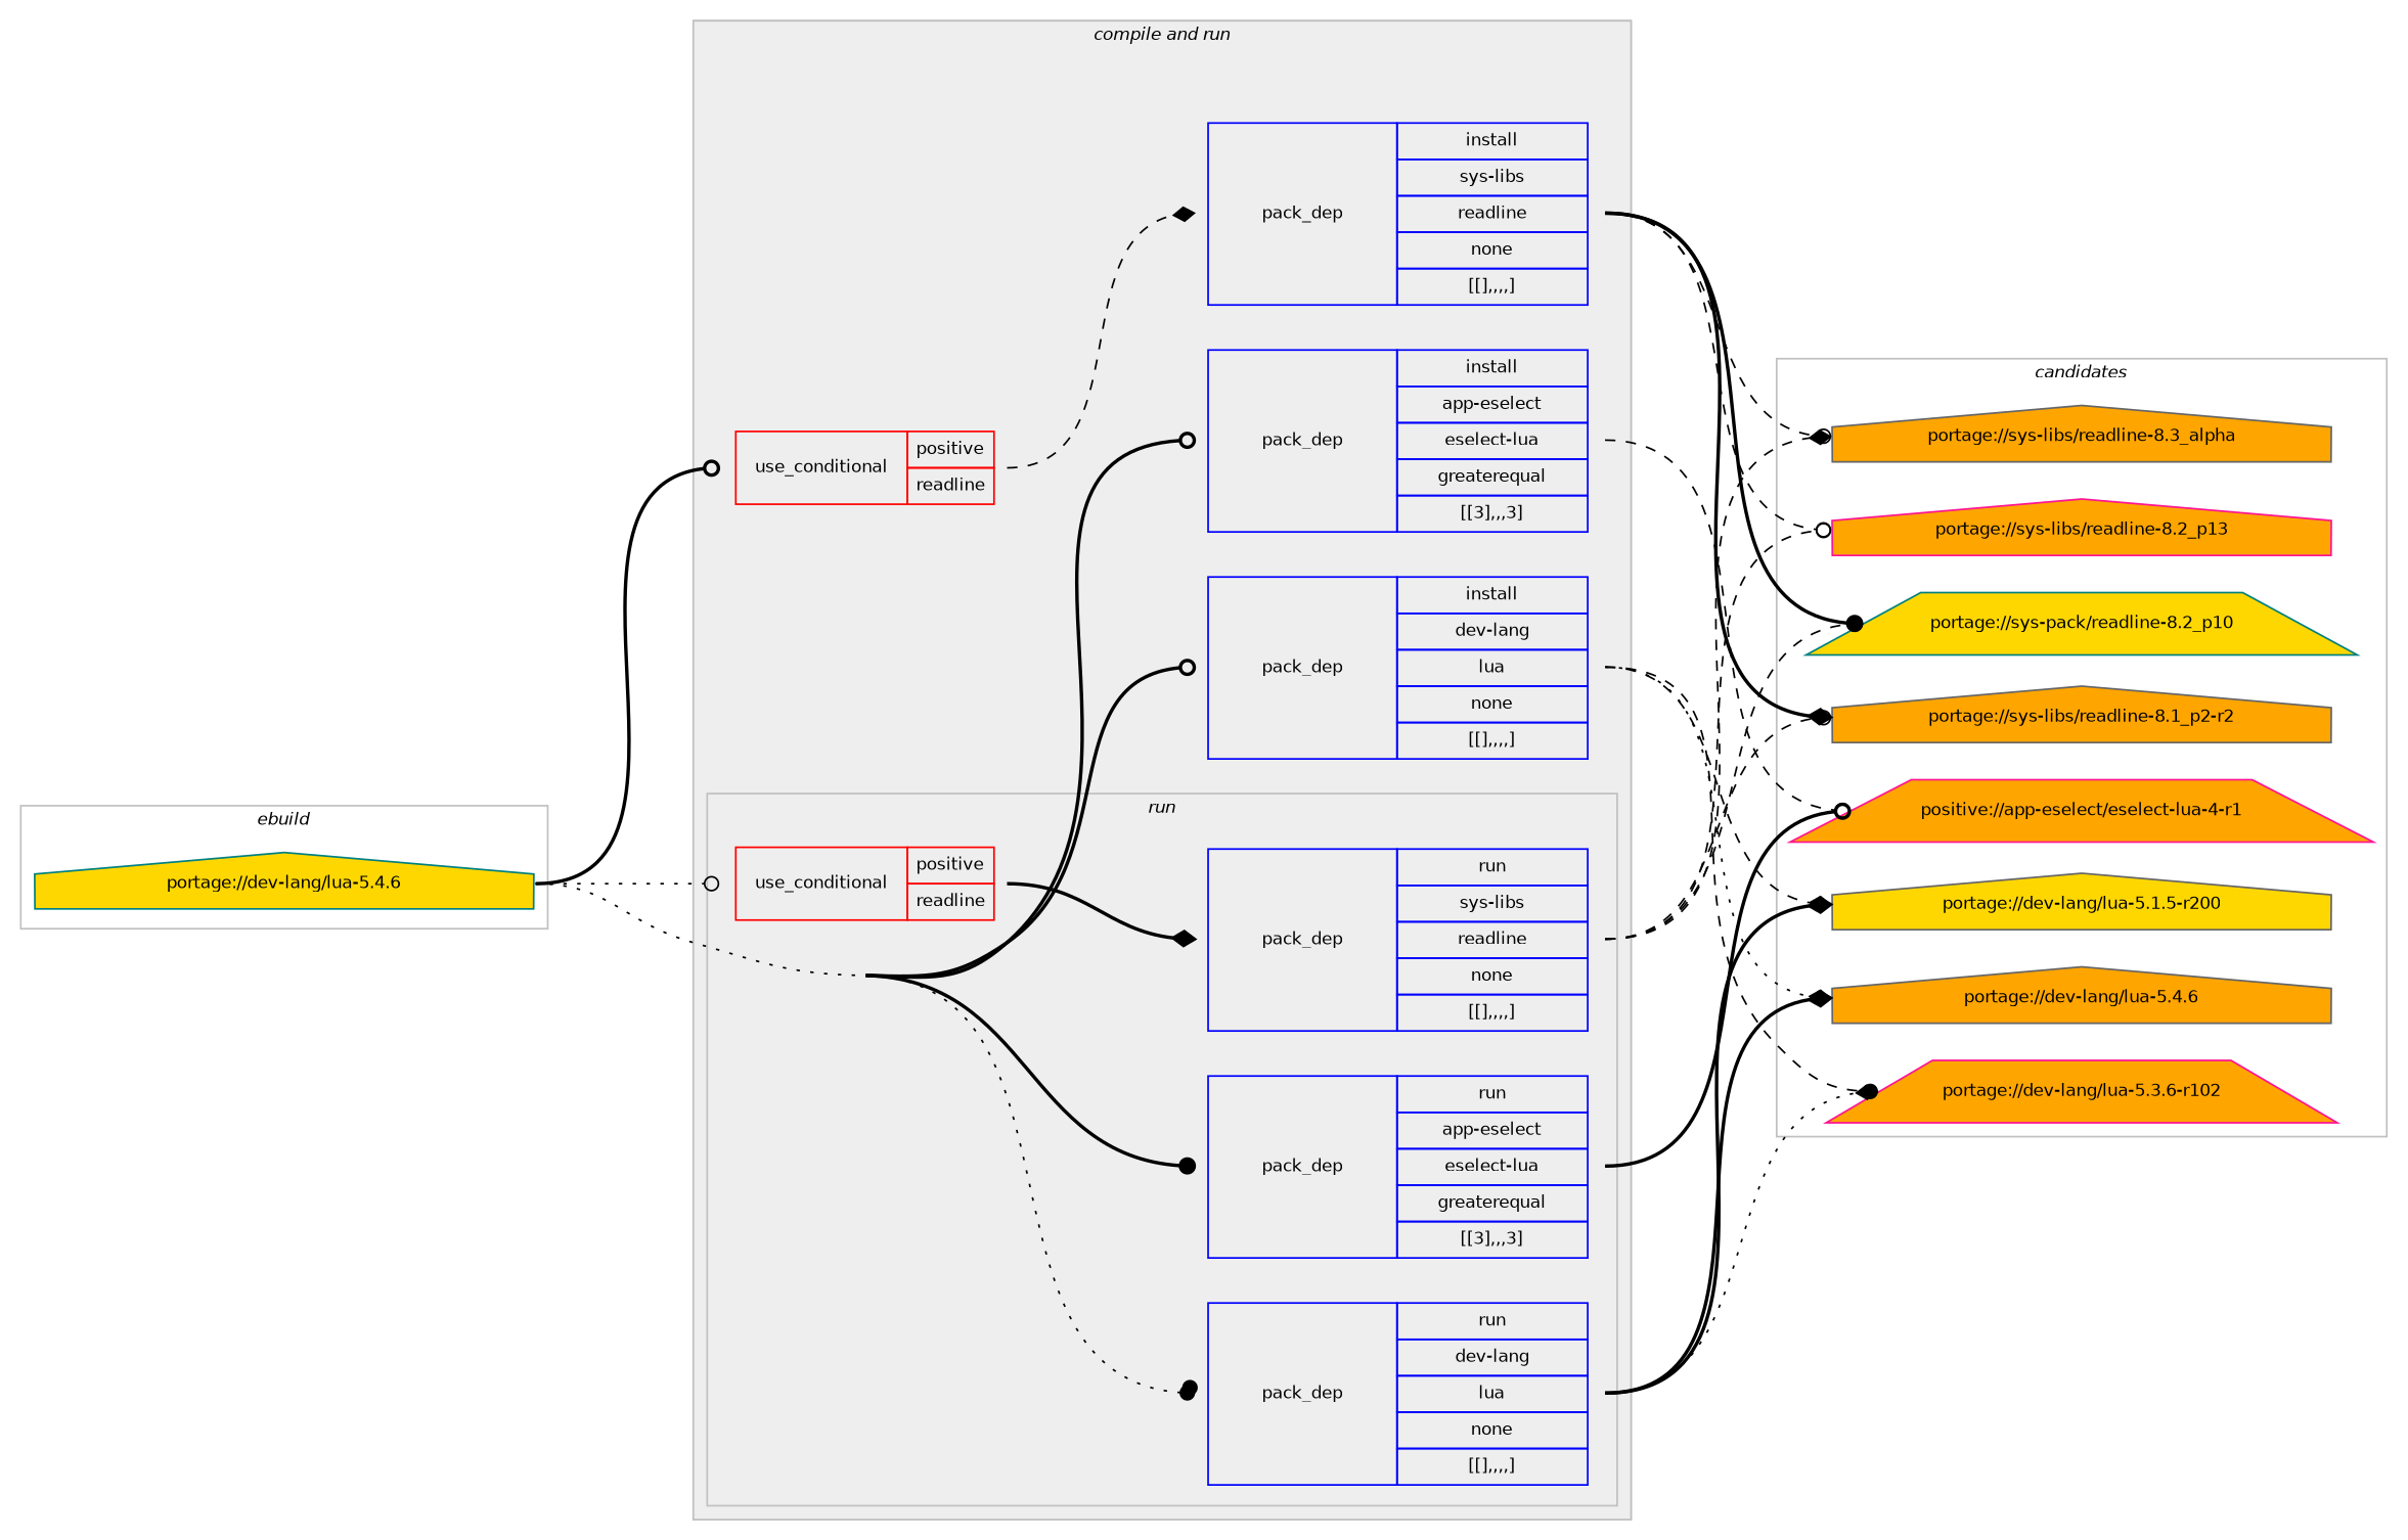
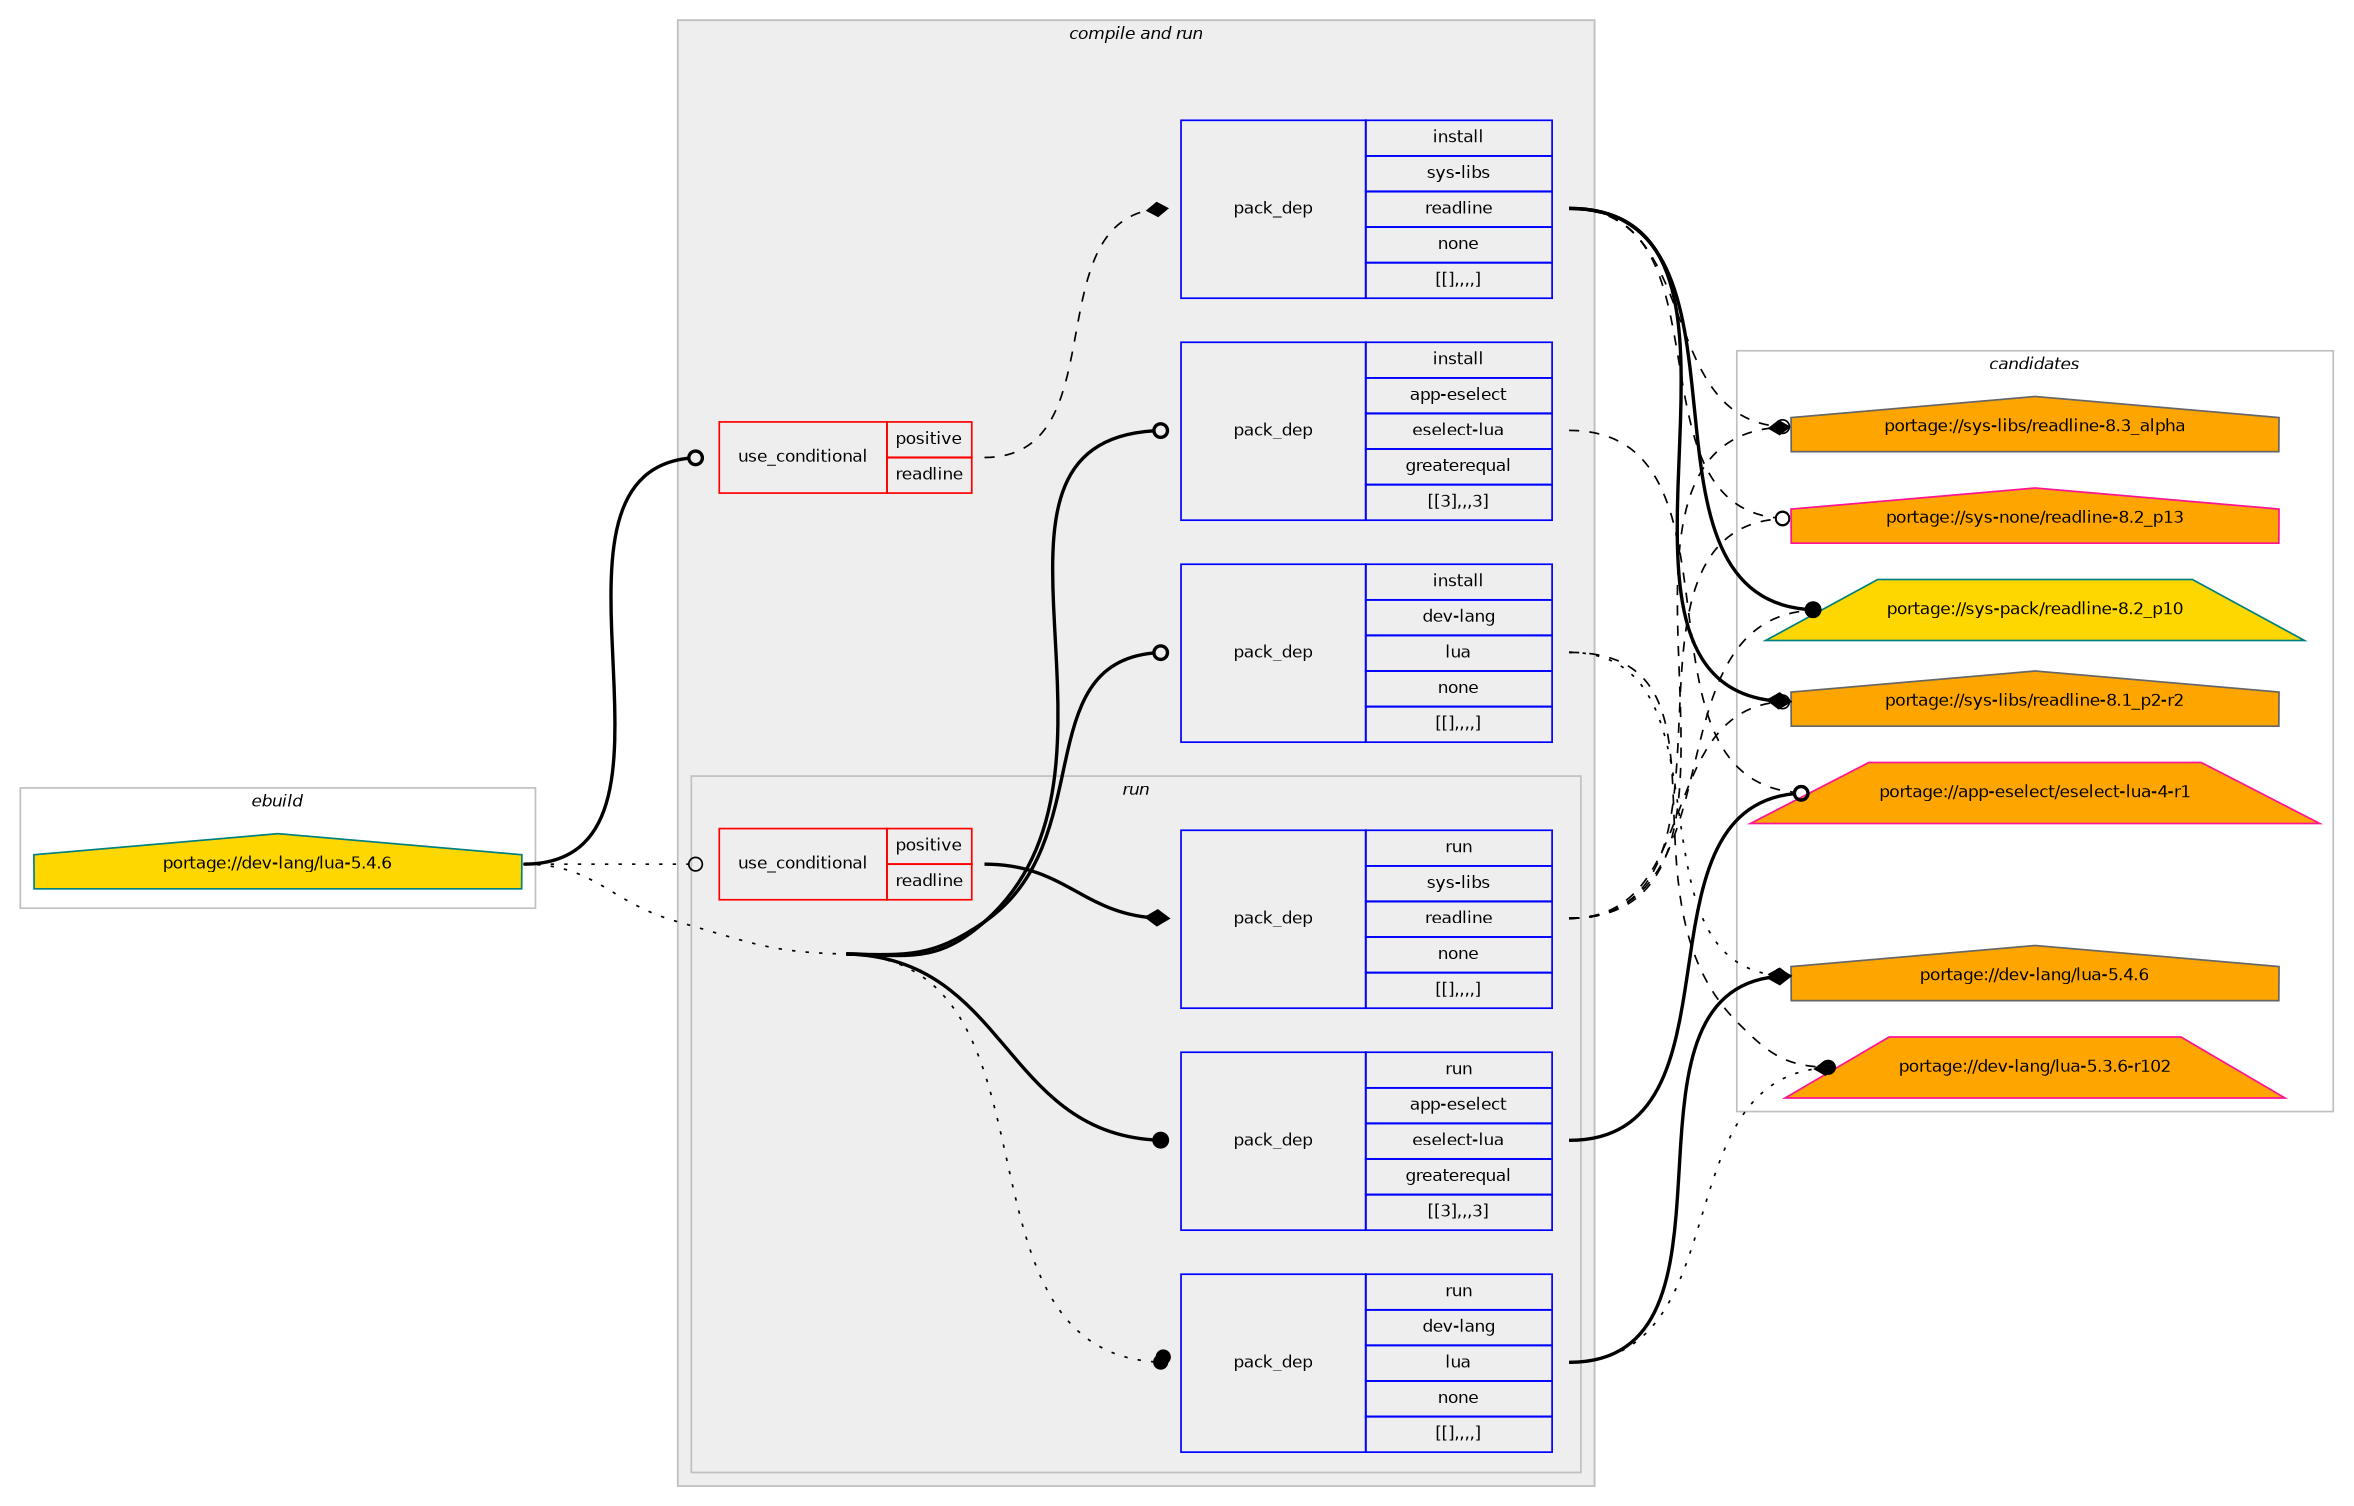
  digraph {
    compound=true
    concentrate=true
    fontname=Helvetica
    fontsize=10
    newrank=true
    rankdir=LR
    ranksep=1.5
    node [color=blue fontname=Helvetica fontsize=10 shape=none style=filled]
    edge [arrowhead=odot headport=w style=bold tailport=e weight=100]
    n1 [color=teal fillcolor=gold label="portage://dev-lang/lua-5.4.6" shape=house width=4]
    n2 [label=<<TABLE BORDER="0" CELLBORDER="1" CELLSPACING="0" CELLPADDING="4" WIDTH="220"><TR><TD ROWSPAN="6" CELLPADDING="30">pack_dep</TD></TR><TR><TD WIDTH="110">install</TD></TR><TR><TD>sys-libs</TD></TR><TR><TD>readline</TD></TR><TR><TD>none</TD></TR><TR><TD>[[],,,,]</TD></TR></TABLE>> style=""]
    n3 [color=red label=<<TABLE BORDER="0" CELLBORDER="1" CELLSPACING="0" CELLPADDING="4"><TR><TD ROWSPAN="3" CELLPADDING="10">use_conditional</TD></TR><TR><TD>positive</TD></TR><TR><TD>readline</TD></TR></TABLE>> style=""]
    n4 [label=<<TABLE BORDER="0" CELLBORDER="1" CELLSPACING="0" CELLPADDING="4" WIDTH="220"><TR><TD ROWSPAN="6" CELLPADDING="30">pack_dep</TD></TR><TR><TD WIDTH="110">install</TD></TR><TR><TD>app-eselect</TD></TR><TR><TD>eselect-lua</TD></TR><TR><TD>greaterequal</TD></TR><TR><TD>[[3],,,3]</TD></TR></TABLE>> style=""]
    n5 [label=<<TABLE BORDER="0" CELLBORDER="1" CELLSPACING="0" CELLPADDING="4" WIDTH="220"><TR><TD ROWSPAN="6" CELLPADDING="30">pack_dep</TD></TR><TR><TD WIDTH="110">install</TD></TR><TR><TD>dev-lang</TD></TR><TR><TD>lua</TD></TR><TR><TD>none</TD></TR><TR><TD>[[],,,,]</TD></TR></TABLE>> style=""]
    n6 [label=<<TABLE BORDER="0" CELLBORDER="1" CELLSPACING="0" CELLPADDING="4" WIDTH="220"><TR><TD ROWSPAN="6" CELLPADDING="30">pack_dep</TD></TR><TR><TD WIDTH="110">run</TD></TR><TR><TD>sys-libs</TD></TR><TR><TD>readline</TD></TR><TR><TD>none</TD></TR><TR><TD>[[],,,,]</TD></TR></TABLE>> style=""]
    n7 [color=red label=<<TABLE BORDER="0" CELLBORDER="1" CELLSPACING="0" CELLPADDING="4"><TR><TD ROWSPAN="3" CELLPADDING="10">use_conditional</TD></TR><TR><TD>positive</TD></TR><TR><TD>readline</TD></TR></TABLE>> style=""]
    n8 [label=<<TABLE BORDER="0" CELLBORDER="1" CELLSPACING="0" CELLPADDING="4" WIDTH="220"><TR><TD ROWSPAN="6" CELLPADDING="30">pack_dep</TD></TR><TR><TD WIDTH="110">run</TD></TR><TR><TD>app-eselect</TD></TR><TR><TD>eselect-lua</TD></TR><TR><TD>greaterequal</TD></TR><TR><TD>[[3],,,3]</TD></TR></TABLE>> style=""]
    n9 [label=<<TABLE BORDER="0" CELLBORDER="1" CELLSPACING="0" CELLPADDING="4" WIDTH="220"><TR><TD ROWSPAN="6" CELLPADDING="30">pack_dep</TD></TR><TR><TD WIDTH="110">run</TD></TR><TR><TD>dev-lang</TD></TR><TR><TD>lua</TD></TR><TR><TD>none</TD></TR><TR><TD>[[],,,,]</TD></TR></TABLE>> style=""]
    n10 [color=gray40 fillcolor=orange label="portage://sys-libs/readline-8.3_alpha" shape=house width=4]
-   n11 [color=deeppink fillcolor=orange label="portage://sys-libs/readline-8.2_p13" shape=house width=4]
+   n11 [color=deeppink fillcolor=orange label="portage://sys-none/readline-8.2_p13" shape=house width=4]
    n12 [color=teal fillcolor=gold label="portage://sys-pack/readline-8.2_p10" shape=trapezium width=4]
    n13 [color=gray40 fillcolor=orange label="portage://sys-libs/readline-8.1_p2-r2" shape=house width=4]
-   n14 [color=deeppink fillcolor=orange label="positive://app-eselect/eselect-lua-4-r1" shape=trapezium width=4]
+   n14 [color=deeppink fillcolor=orange label="portage://app-eselect/eselect-lua-4-r1" shape=trapezium width=4]
    n15 [color=gray40 fillcolor=orange label="portage://dev-lang/lua-5.4.6" shape=house width=4]
    n16 [color=deeppink fillcolor=orange label="portage://dev-lang/lua-5.3.6-r102" shape=trapezium width=4]
-   n17 [color=gray40 fillcolor=gold label="portage://dev-lang/lua-5.1.5-r200" shape=house width=4]
    subgraph cluster_1 {
      color=gray
      label=<<i>dependencies</i>>
      subgraph cluster_2 {
        color=gray
        fillcolor="#eeeeee"
        label=<<i>compile</i>>
        style=filled
        subgraph sub_3 {
          color=gray
          fillcolor="#eeeeee"
          label=<<i>compile</i>>
          style=filled
          n3
          subgraph sub_4 {
            color=gray
            fillcolor="#eeeeee"
            label=<<i>compile</i>>
            style=filled
            n2
          }
        }
        subgraph sub_5 {
          color=gray
          fillcolor="#eeeeee"
          label=<<i>compile</i>>
          style=filled
          n4
        }
        subgraph sub_6 {
          color=gray
          fillcolor="#eeeeee"
          label=<<i>compile</i>>
          style=filled
          n5
        }
      }
      subgraph cluster_7 {
        color=gray
        fillcolor="#eeeeee"
        label=<<i>compile and run</i>>
        style=filled
      }
      subgraph cluster_8 {
        color=gray
        fillcolor="#eeeeee"
        label=<<i>run</i>>
        style=filled
        subgraph sub_9 {
          color=gray
          fillcolor="#eeeeee"
          label=<<i>run</i>>
          style=filled
          n7
          subgraph sub_10 {
            color=gray
            fillcolor="#eeeeee"
            label=<<i>run</i>>
            style=filled
            n6
          }
        }
        subgraph sub_11 {
          color=gray
          fillcolor="#eeeeee"
          label=<<i>run</i>>
          style=filled
          n8
        }
        subgraph sub_12 {
          color=gray
          fillcolor="#eeeeee"
          label=<<i>run</i>>
          style=filled
          n9
        }
      }
    }
    subgraph cluster_13 {
      color=gray
      label=<<i>ebuild</i>>
      n1
    }
    subgraph cluster_14 {
      color=gray
      label=<<i>candidates</i>>
      rank=same
      subgraph sub_15 {
        color=black
        label=<<i>candidates</i>>
        nodesep=1
        rank=same
        n10
        n11
        n12
        n13
      }
      subgraph sub_16 {
        color=black
        label=<<i>candidates</i>>
        nodesep=1
        rank=same
        n14
      }
      subgraph sub_17 {
        color=black
        label=<<i>candidates</i>>
        nodesep=1
        rank=same
        n15
        n16
-       n17
      }
      subgraph sub_18 {
        color=black
        label=<<i>candidates</i>>
        nodesep=1
        rank=same
        n10
        n11
        n12
        n13
      }
      subgraph sub_19 {
        color=black
        label=<<i>candidates</i>>
        nodesep=1
        rank=same
        n14
      }
      subgraph sub_20 {
        color=black
        label=<<i>candidates</i>>
        nodesep=1
        rank=same
        n15
        n16
-       n17
      }
    }
    n1 -> n3 [weight=20]
    n1 -> n4 [weight=20]
    n1 -> n5 [weight=20]
    n1 -> n7 [style=dotted weight=20]
    n1 -> n8 [arrowhead=dot weight=20]
    n1 -> n9 [arrowhead=dot style=dotted weight=20]
    n2 -> n10 [style=dashed]
    n2 -> n11 [style=dashed]
    n2 -> n12 [arrowhead=dot]
    n2 -> n13 [arrowhead=diamond]
    n3 -> n2 [arrowhead=diamond style=dashed weight=20]
    n4 -> n14 [style=dashed]
    n5 -> n15 [arrowhead=diamond style=dotted]
    n5 -> n16 [arrowhead=dot style=dashed]
-   n5 -> n17 [arrowhead=diamond style=dashed]
    n6 -> n10 [arrowhead=diamond style=dashed]
    n6 -> n11 [style=dashed]
    n6 -> n12 [style=dashed]
    n6 -> n13 [style=dashed]
    n7 -> n6 [arrowhead=diamond weight=20]
    n8 -> n14
    n9 -> n15 [arrowhead=diamond]
    n9 -> n16 [arrowhead=diamond style=dotted]
-   n9 -> n17 [arrowhead=diamond]
  }
